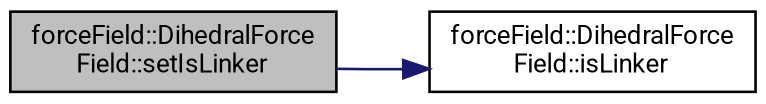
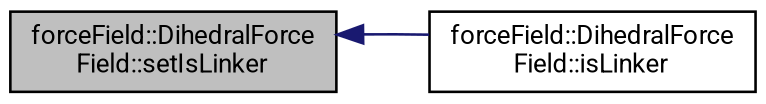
  digraph {
    rankdir=LR
    fontname=Roboto
    node [color=black fontname=Roboto fontsize=10 shape=record style=filled]
    n1 [fillcolor=grey75 fontcolor=black height=0.2 label="forceField::DihedralForce\lField::setIsLinker" width=0.4]
    n2 [fillcolor=white height=0.2 label="forceField::DihedralForce\lField::isLinker" width=0.4]
-   n1 -> n2 [color=midnightblue fontname=Roboto fontsize=10 labelfontname=Helvetica labelfontsize=10 style=solid]
+   n2 -> n1 [color=midnightblue fontname=Roboto fontsize=10 labelfontname=Helvetica labelfontsize=10 style=solid]
  }
